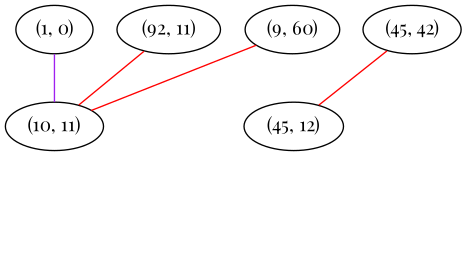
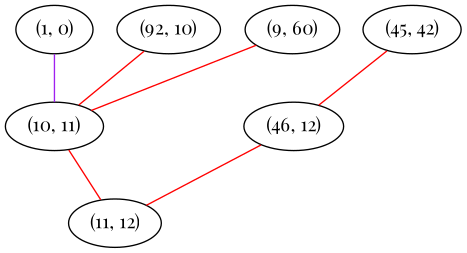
  graph {
    fontname="Playfair Display"
    node [fontname="Playfair Display"]
    edge [color=red fontname="Playfair Display" weight=1]
    n1 [label="(1, 0)"]
    "(10, 11)"
-   "(92, 11)"
-   "(46, 12)" [label="(45, 12)"]
+   "(11, 12)"
+   "(92, 11)" [label="(92, 10)"]
+   "(46, 12)"
    "(45, 42)"
    "(9, 60)"
    n1 -- "(10, 11)" [color=purple weight=4]
+   "(10, 11)" -- "(11, 12)"
    "(92, 11)" -- "(10, 11)"
+   "(46, 12)" -- "(11, 12)"
    "(45, 42)" -- "(46, 12)"
    "(9, 60)" -- "(10, 11)"
  }
